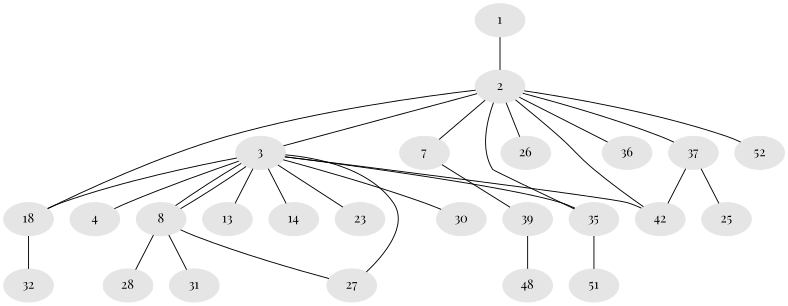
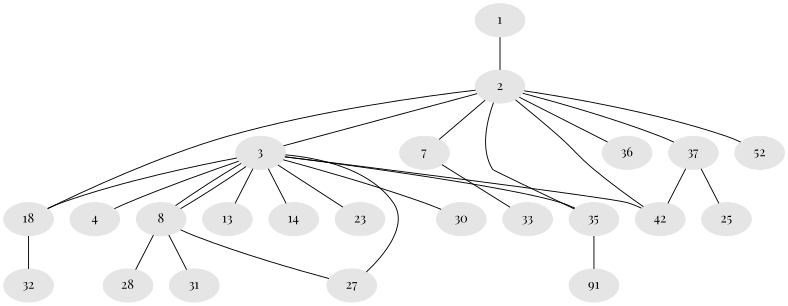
  graph {
    fontname="Playfair Display"
    node [color=gray90 fontname="Playfair Display" style=filled]
    edge [fontname="Playfair Display"]
    1 [super="+15"]
    2 [super="+22+10+38+16+11+21"]
    3 [super="+46+5+6+53"]
    7
    n5 [label=37 super="+40+19+29+50"]
    18 [super="+20+33"]
-   26
    35 [super="+45"]
    36
    42 [super="+44+49"]
    52
    4
    8 [super="+9"]
    13
    14
    23
    27
    30
-   39
+   39 [label=33]
    25
    32
-   51
+   51 [label=91]
    28
    31
-   48
    1 -- 2 [weight=3]
    2 -- 3
    2 -- 7
    2 -- n5
    2 -- 18 [weight=2]
-   2 -- 26
    2 -- 35
    2 -- 36
    2 -- 42
    2 -- 52
    3 -- 18 [weight=3]
    3 -- 35
    3 -- 42
    3 -- 4
    3 -- 8
    3 -- 8
    3 -- 13
    3 -- 14
    3 -- 23
    3 -- 27
    3 -- 30
    7 -- 39
    n5 -- 42
    n5 -- 25
    18 -- 32
    35 -- 51
    8 -- 27
    8 -- 28
    8 -- 31
-   39 -- 48
  }
